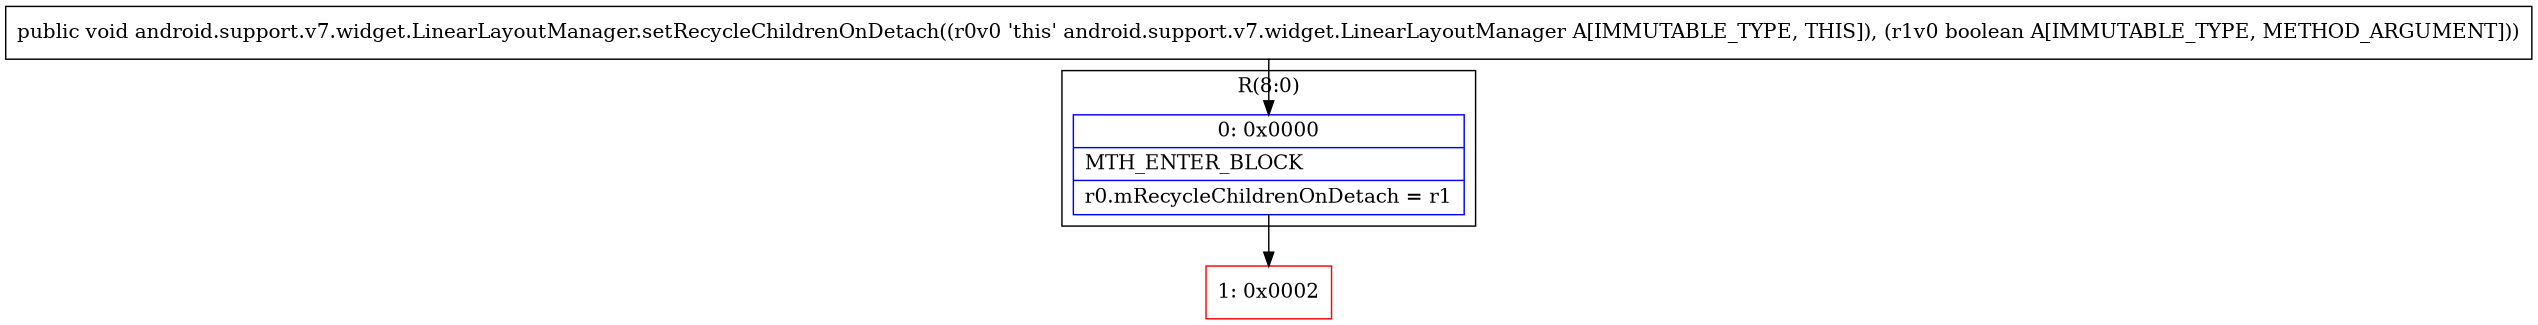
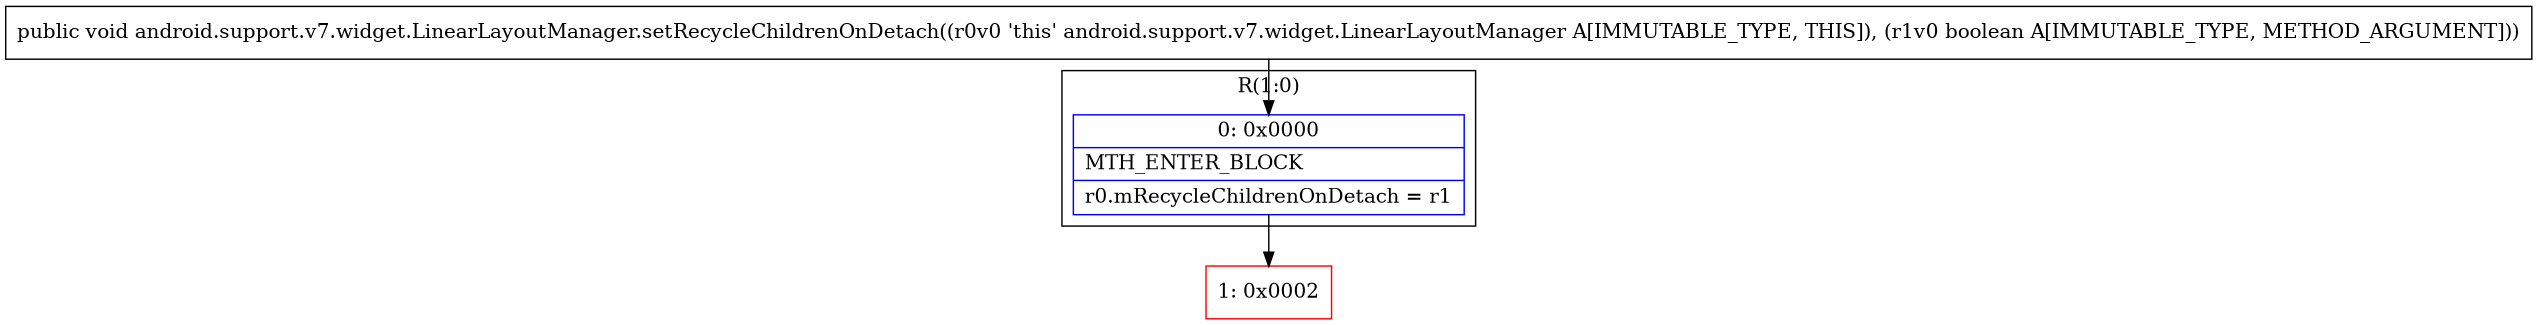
  digraph {
    node [shape=record]
    n1 [color=blue label="{0\:\ 0x0000|MTH_ENTER_BLOCK\l|r0.mRecycleChildrenOnDetach = r1\l}"]
    n2 [color=red label="{1\:\ 0x0002}"]
    n3 [label="{public void android.support.v7.widget.LinearLayoutManager.setRecycleChildrenOnDetach((r0v0 'this' android.support.v7.widget.LinearLayoutManager A[IMMUTABLE_TYPE, THIS]), (r1v0 boolean A[IMMUTABLE_TYPE, METHOD_ARGUMENT])) }"]
    subgraph cluster_1 {
-     label="R(8:0)"
+     label="R(1:0)"
      n1
    }
    n1 -> n2
    n3 -> n1
  }
